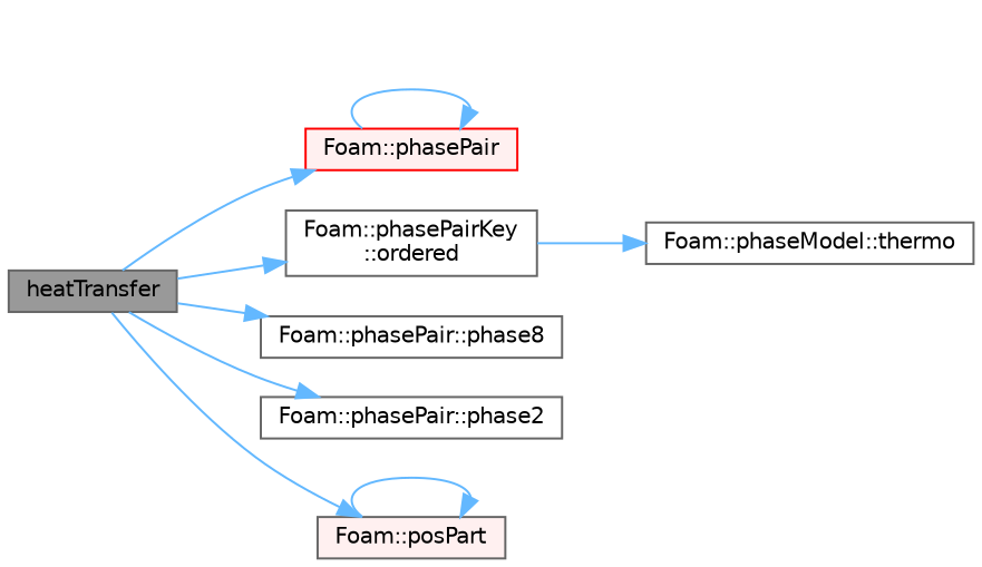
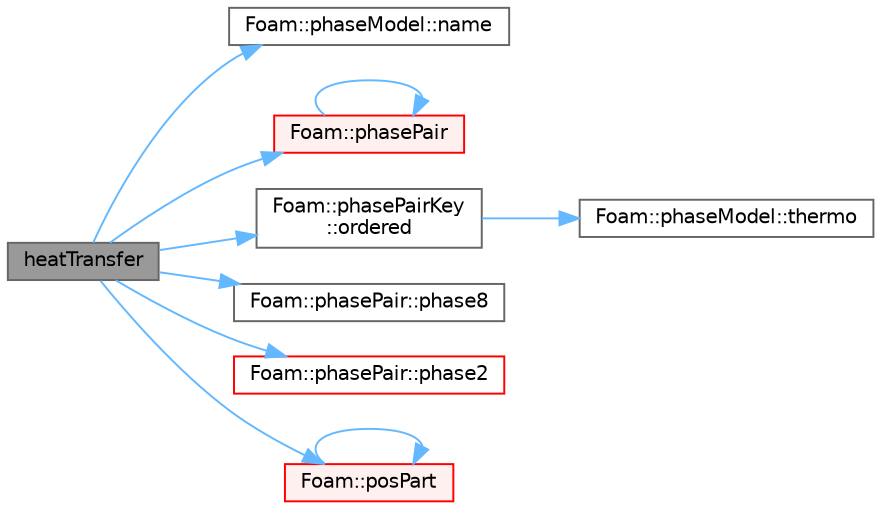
  digraph {
    rankdir=LR
    node [color=grey40 fillcolor=white fontname=Helvetica fontsize=10 shape=box style=filled]
    edge [color=steelblue1 fontname=Helvetica fontsize=10 labelfontname=Helvetica labelfontsize=10 style=solid]
    n1 [color=gray40 fillcolor=grey60 fontcolor=black height=0.2 label=heatTransfer width=0.4]
+   n2 [height=0.2 label="Foam::phaseModel::name" width=0.4]
    n3 [color=red fillcolor="#FFF0F0" height=0.2 label="Foam::phasePair" width=0.4]
    n4 [height=0.2 label="Foam::phasePairKey\l::ordered" width=0.4]
    n5 [height=0.2 label="Foam::phasePair::phase8" width=0.4]
-   n6 [height=0.2 label="Foam::phasePair::phase2" width=0.4]
-   n7 [fillcolor="#FFF0F0" height=0.2 label="Foam::posPart" width=0.4]
+   n6 [color=red height=0.2 label="Foam::phasePair::phase2" width=0.4]
+   n7 [color=red fillcolor="#FFF0F0" height=0.2 label="Foam::posPart" width=0.4]
    n8 [height=0.2 label="Foam::phaseModel::thermo" width=0.4]
+   n1 -> n2
    n1 -> n3
    n1 -> n4
    n1 -> n5
    n1 -> n6
    n1 -> n7
    n3 -> n3
    n4 -> n8
    n7 -> n7
  }
